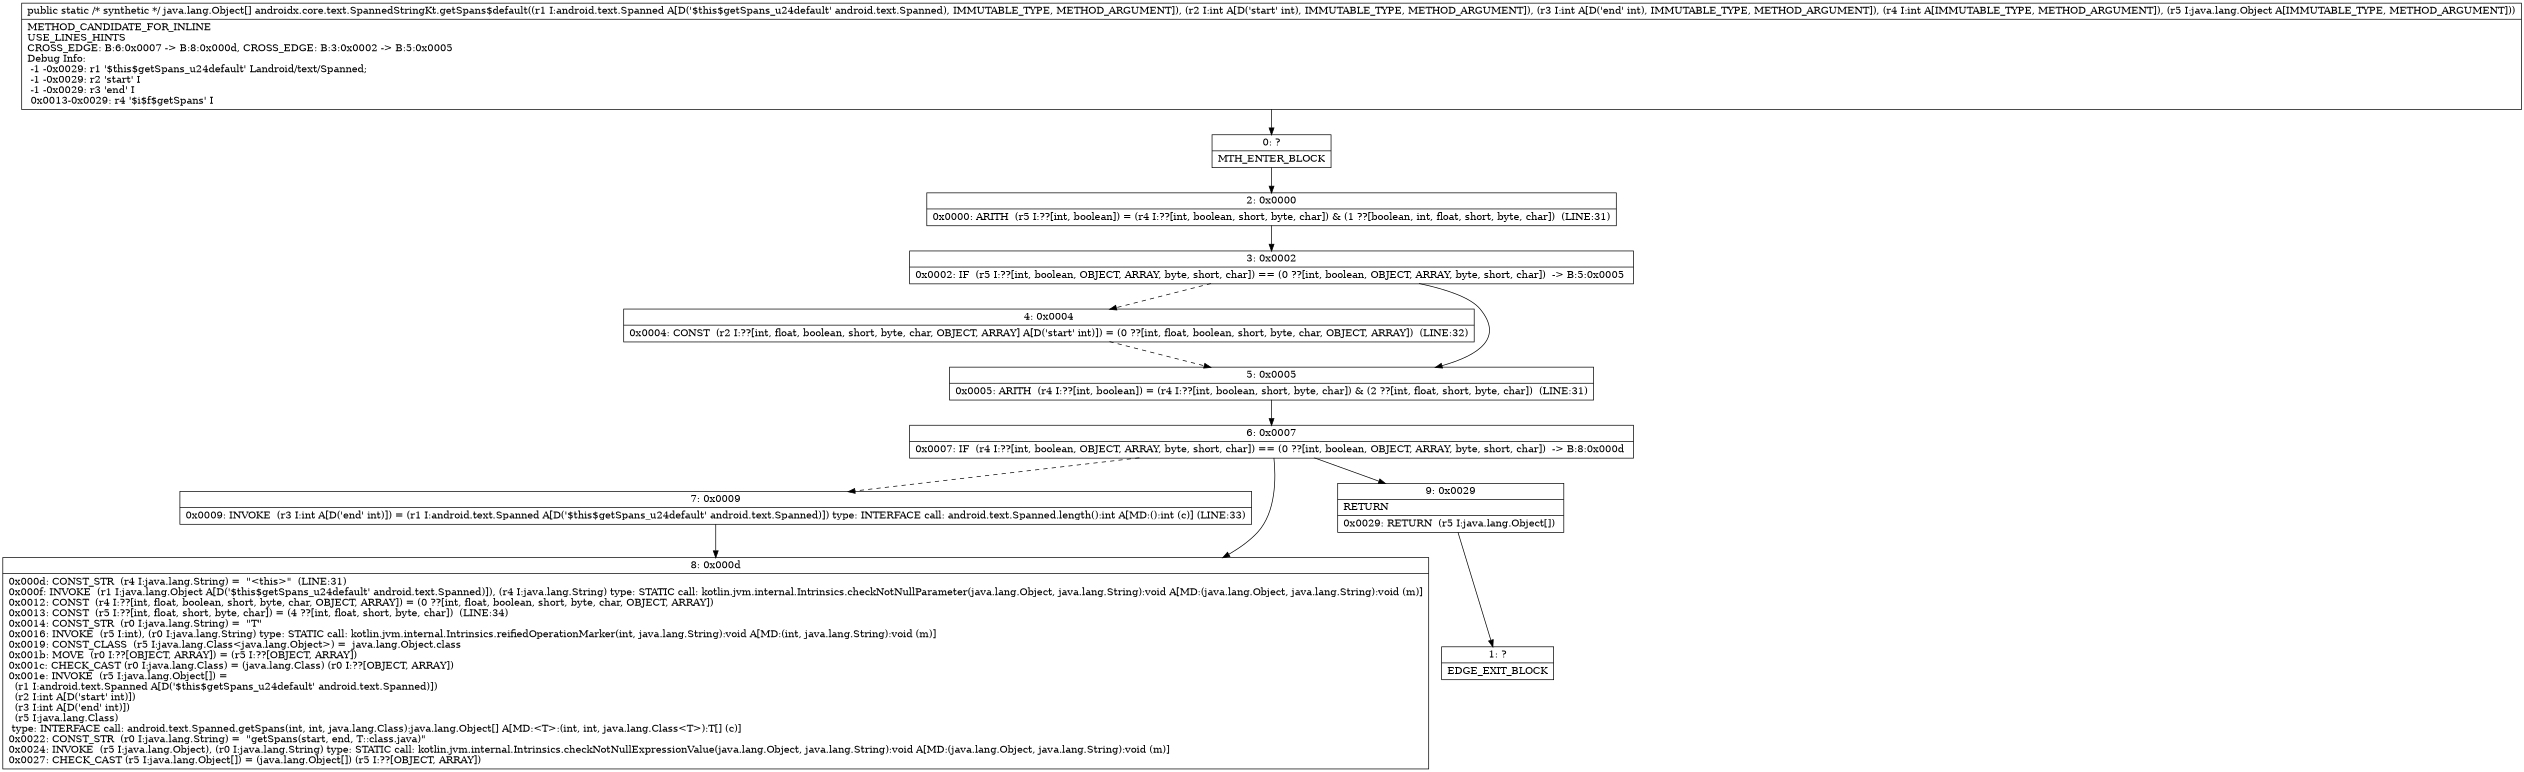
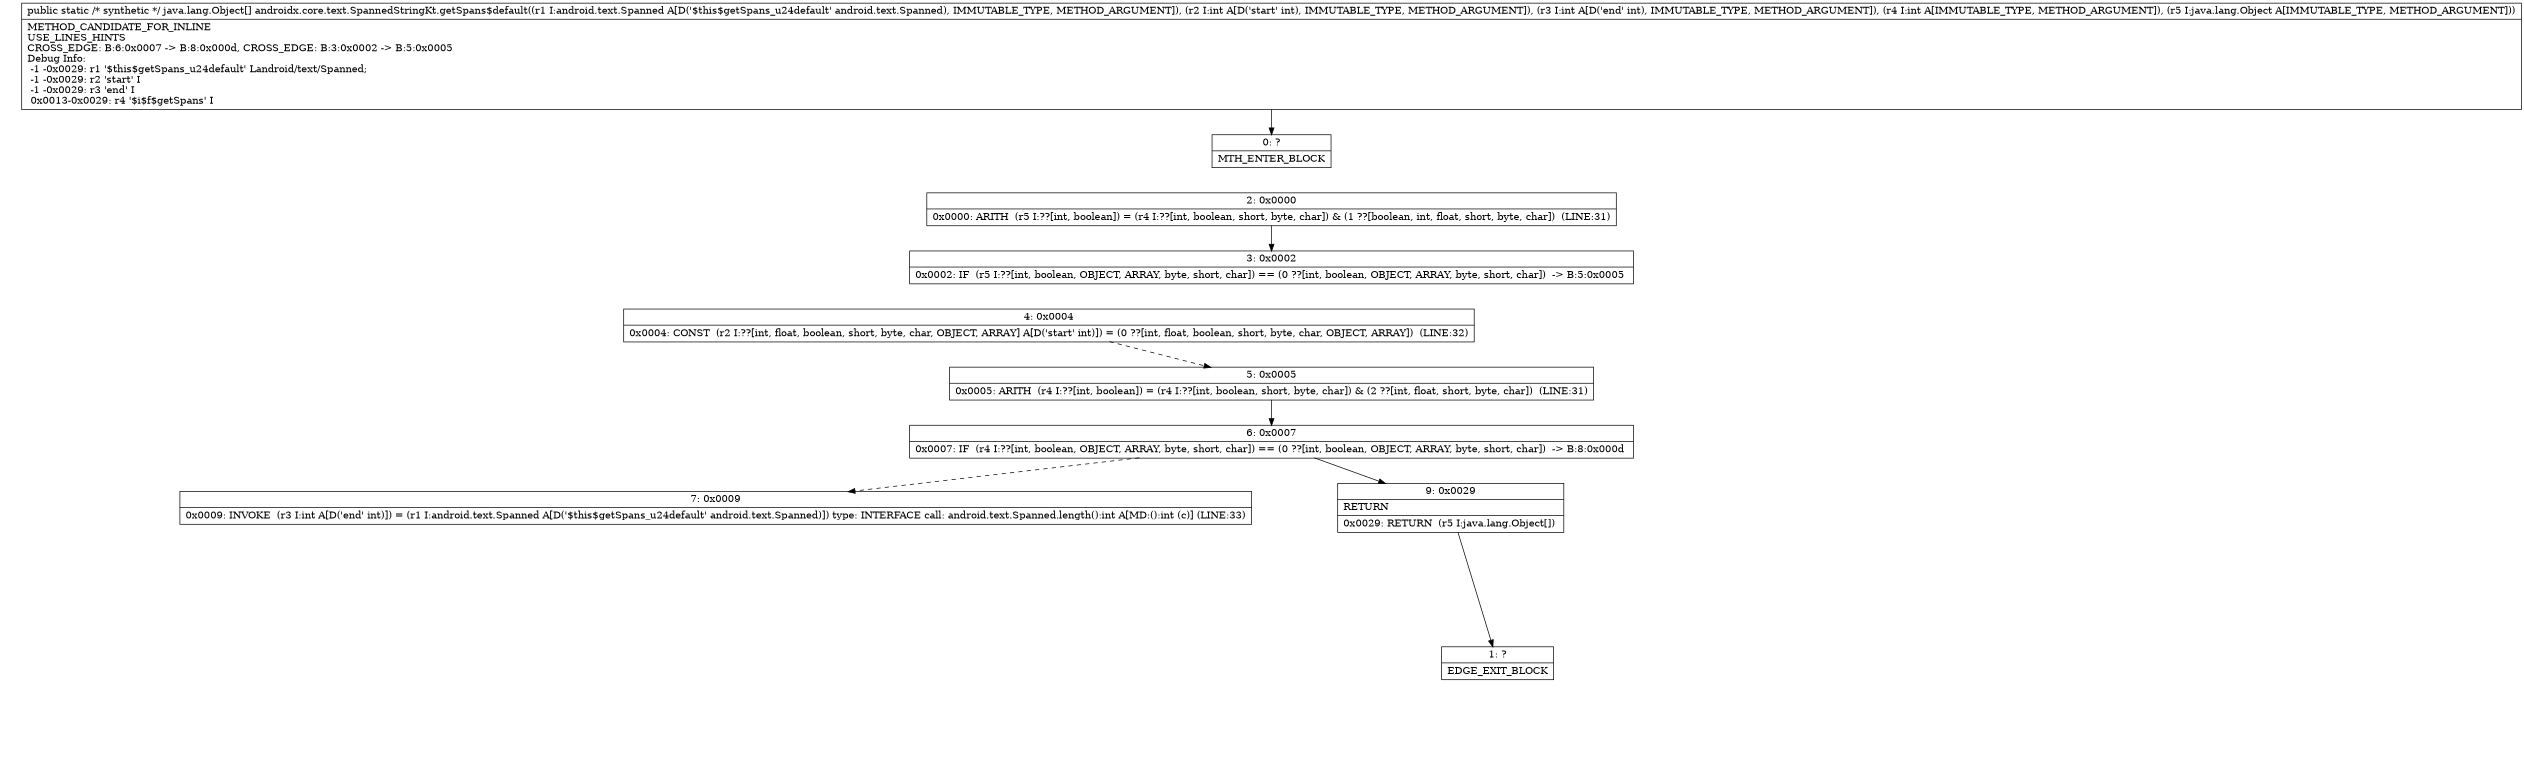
  digraph {
    node [shape=record]
    n1 [label="{0\:\ ?|MTH_ENTER_BLOCK\l}"]
    n2 [label="{2\:\ 0x0000|0x0000: ARITH  (r5 I:??[int, boolean]) = (r4 I:??[int, boolean, short, byte, char]) & (1 ??[boolean, int, float, short, byte, char])  (LINE:31)\l}"]
    n3 [label="{3\:\ 0x0002|0x0002: IF  (r5 I:??[int, boolean, OBJECT, ARRAY, byte, short, char]) == (0 ??[int, boolean, OBJECT, ARRAY, byte, short, char])  \-\> B:5:0x0005 \l}"]
    n4 [label="{4\:\ 0x0004|0x0004: CONST  (r2 I:??[int, float, boolean, short, byte, char, OBJECT, ARRAY] A[D('start' int)]) = (0 ??[int, float, boolean, short, byte, char, OBJECT, ARRAY])  (LINE:32)\l}"]
    n5 [label="{5\:\ 0x0005|0x0005: ARITH  (r4 I:??[int, boolean]) = (r4 I:??[int, boolean, short, byte, char]) & (2 ??[int, float, short, byte, char])  (LINE:31)\l}"]
    n6 [label="{6\:\ 0x0007|0x0007: IF  (r4 I:??[int, boolean, OBJECT, ARRAY, byte, short, char]) == (0 ??[int, boolean, OBJECT, ARRAY, byte, short, char])  \-\> B:8:0x000d \l}"]
    n7 [label="{7\:\ 0x0009|0x0009: INVOKE  (r3 I:int A[D('end' int)]) = (r1 I:android.text.Spanned A[D('$this$getSpans_u24default' android.text.Spanned)]) type: INTERFACE call: android.text.Spanned.length():int A[MD:():int (c)] (LINE:33)\l}"]
-   n8 [label="{8\:\ 0x000d|0x000d: CONST_STR  (r4 I:java.lang.String) =  \"\<this\>\"  (LINE:31)\l0x000f: INVOKE  (r1 I:java.lang.Object A[D('$this$getSpans_u24default' android.text.Spanned)]), (r4 I:java.lang.String) type: STATIC call: kotlin.jvm.internal.Intrinsics.checkNotNullParameter(java.lang.Object, java.lang.String):void A[MD:(java.lang.Object, java.lang.String):void (m)]\l0x0012: CONST  (r4 I:??[int, float, boolean, short, byte, char, OBJECT, ARRAY]) = (0 ??[int, float, boolean, short, byte, char, OBJECT, ARRAY]) \l0x0013: CONST  (r5 I:??[int, float, short, byte, char]) = (4 ??[int, float, short, byte, char])  (LINE:34)\l0x0014: CONST_STR  (r0 I:java.lang.String) =  \"T\" \l0x0016: INVOKE  (r5 I:int), (r0 I:java.lang.String) type: STATIC call: kotlin.jvm.internal.Intrinsics.reifiedOperationMarker(int, java.lang.String):void A[MD:(int, java.lang.String):void (m)]\l0x0019: CONST_CLASS  (r5 I:java.lang.Class\<java.lang.Object\>) =  java.lang.Object.class \l0x001b: MOVE  (r0 I:??[OBJECT, ARRAY]) = (r5 I:??[OBJECT, ARRAY]) \l0x001c: CHECK_CAST (r0 I:java.lang.Class) = (java.lang.Class) (r0 I:??[OBJECT, ARRAY]) \l0x001e: INVOKE  (r5 I:java.lang.Object[]) = \l  (r1 I:android.text.Spanned A[D('$this$getSpans_u24default' android.text.Spanned)])\l  (r2 I:int A[D('start' int)])\l  (r3 I:int A[D('end' int)])\l  (r5 I:java.lang.Class)\l type: INTERFACE call: android.text.Spanned.getSpans(int, int, java.lang.Class):java.lang.Object[] A[MD:\<T\>:(int, int, java.lang.Class\<T\>):T[] (c)]\l0x0022: CONST_STR  (r0 I:java.lang.String) =  \"getSpans(start, end, T::class.java)\" \l0x0024: INVOKE  (r5 I:java.lang.Object), (r0 I:java.lang.String) type: STATIC call: kotlin.jvm.internal.Intrinsics.checkNotNullExpressionValue(java.lang.Object, java.lang.String):void A[MD:(java.lang.Object, java.lang.String):void (m)]\l0x0027: CHECK_CAST (r5 I:java.lang.Object[]) = (java.lang.Object[]) (r5 I:??[OBJECT, ARRAY]) \l}"]
    n9 [label="{9\:\ 0x0029|RETURN\l|0x0029: RETURN  (r5 I:java.lang.Object[]) \l}"]
    n10 [label="{1\:\ ?|EDGE_EXIT_BLOCK\l}"]
    n11 [label="{public static \/* synthetic *\/ java.lang.Object[] androidx.core.text.SpannedStringKt.getSpans$default((r1 I:android.text.Spanned A[D('$this$getSpans_u24default' android.text.Spanned), IMMUTABLE_TYPE, METHOD_ARGUMENT]), (r2 I:int A[D('start' int), IMMUTABLE_TYPE, METHOD_ARGUMENT]), (r3 I:int A[D('end' int), IMMUTABLE_TYPE, METHOD_ARGUMENT]), (r4 I:int A[IMMUTABLE_TYPE, METHOD_ARGUMENT]), (r5 I:java.lang.Object A[IMMUTABLE_TYPE, METHOD_ARGUMENT]))  | METHOD_CANDIDATE_FOR_INLINE\lUSE_LINES_HINTS\lCROSS_EDGE: B:6:0x0007 \-\> B:8:0x000d, CROSS_EDGE: B:3:0x0002 \-\> B:5:0x0005\lDebug Info:\l  \-1 \-0x0029: r1 '$this$getSpans_u24default' Landroid\/text\/Spanned;\l  \-1 \-0x0029: r2 'start' I\l  \-1 \-0x0029: r3 'end' I\l  0x0013\-0x0029: r4 '$i$f$getSpans' I\l}"]
-   n1 -> n2
    n2 -> n3
-   n3 -> n4 [style=dashed]
-   n3 -> n5
    n4 -> n5 [style=dashed]
    n5 -> n6
    n6 -> n7 [style=dashed]
-   n6 -> n8
    n6 -> n9
-   n7 -> n8
    n9 -> n10
    n11 -> n1
  }
